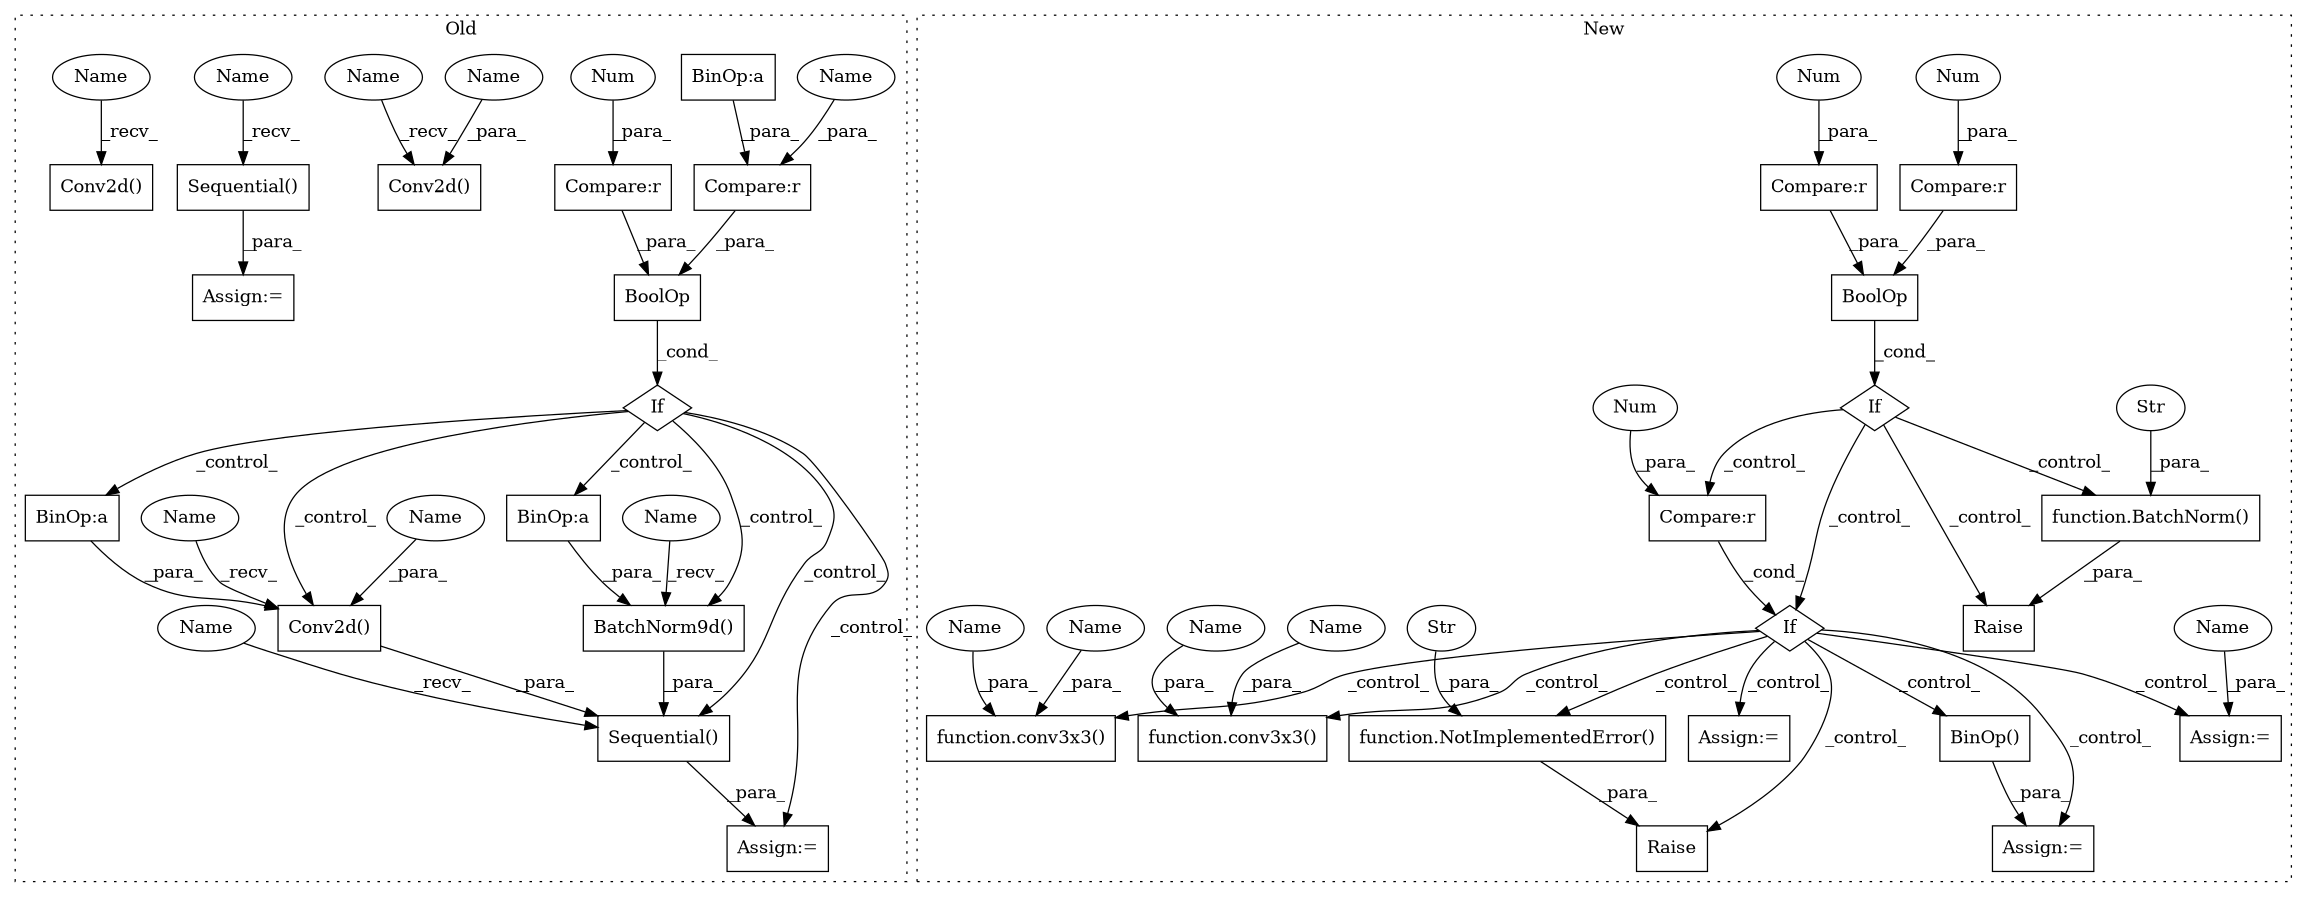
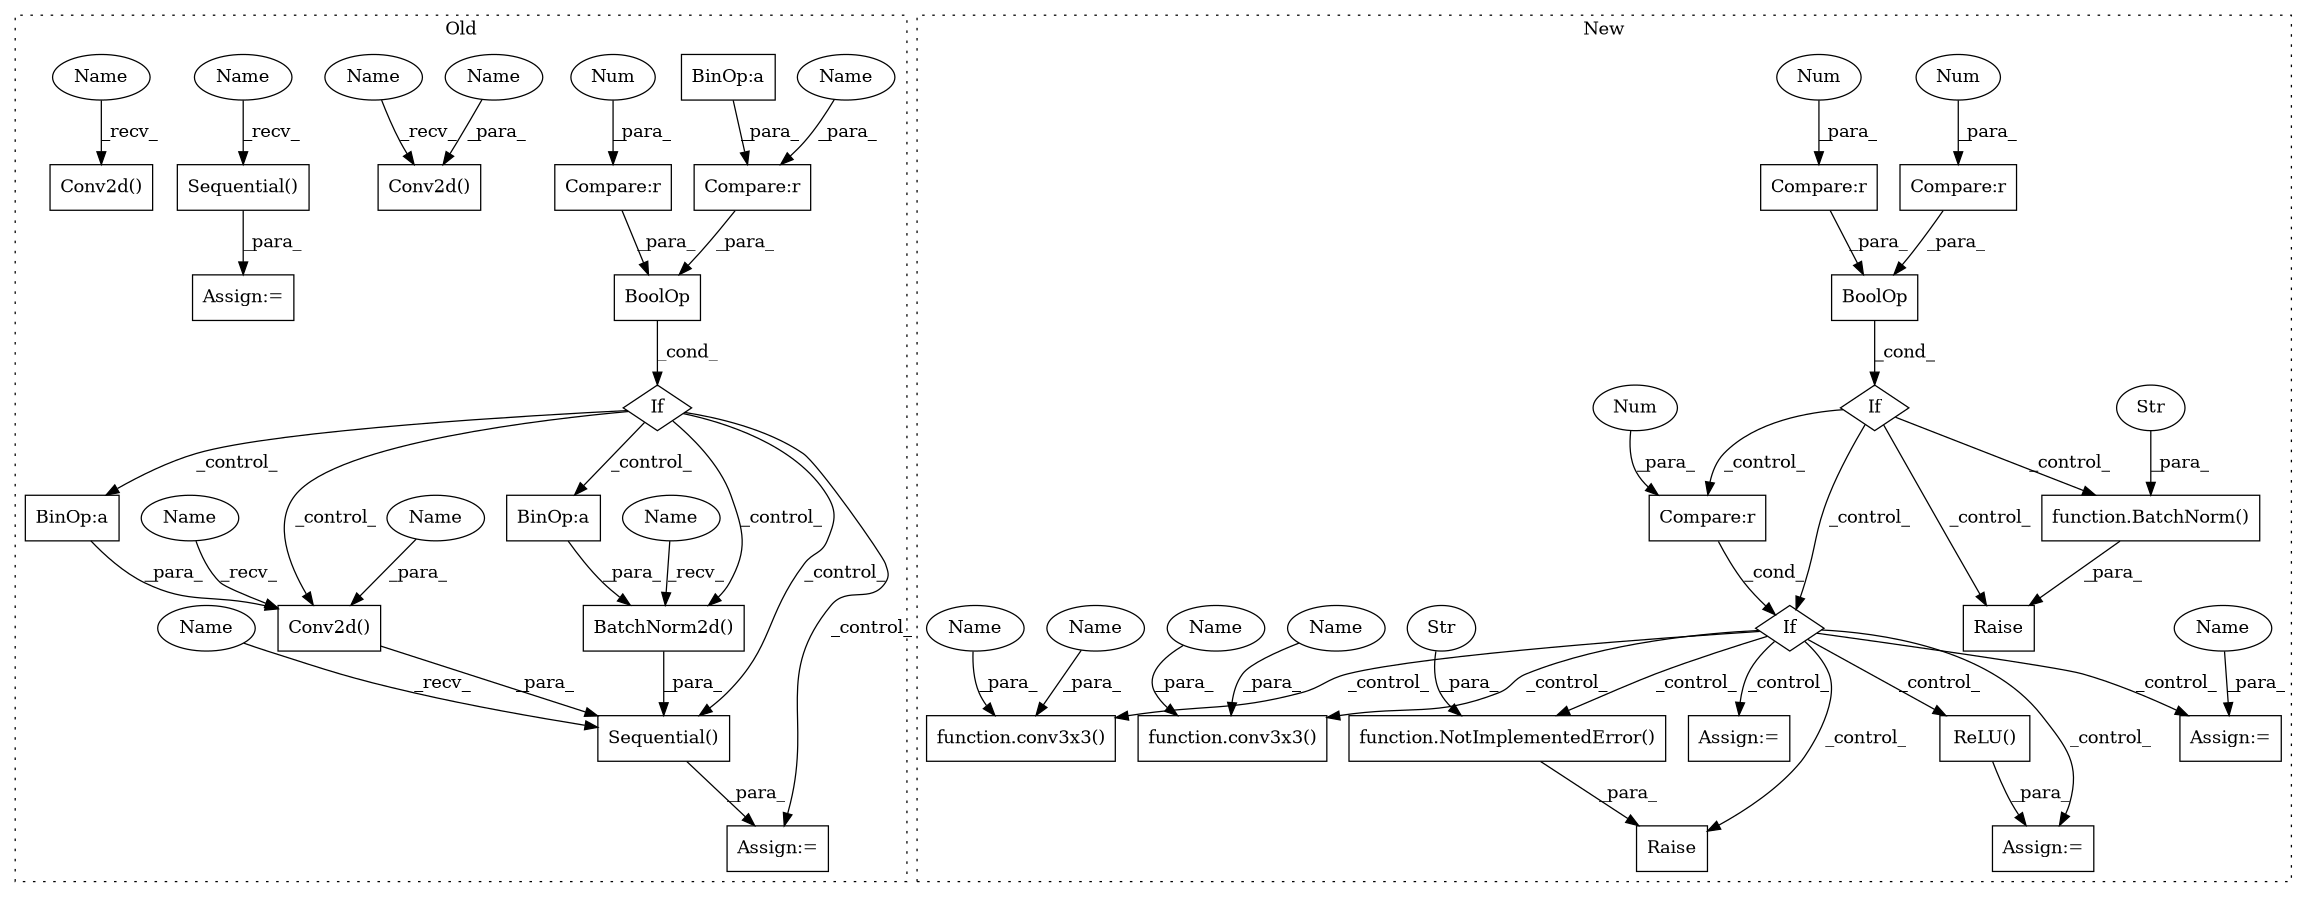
  digraph {
    node [a=87 l=2 s=645 shape=box]
    n1 [a=75 l=15 label="Sequential()"]
    n2 [a=75 l="10,54" label="Conv2d()" s="359,386"]
    n3 [a=75 l="10,43" label="Conv2d()" s="782,824"]
    n4 [a=68 l=3 label="Assign:=" s=748]
    n5 [a=75 l="10,49" label="Conv2d()" s="504,528"]
    n6 [a=96 l="3,14" label=If s="669,721" shape=diamond]
    n7 [a=82 l=1 label="BinOp:a" s=914]
    n8 [a=82 l=1 label="BinOp:a" s=817]
    n9 [a=72 l=49 label=BoolOp s=672]
    n10 [a=75 l="31,14" label="Sequential()" s="751,922"]
    n11 [a=40 l=34 label="Compare:r" s=687]
    n12 [a=40 l=11 label="Compare:r" s=672]
    n13 [a=76 l=1 label=Num s=682 shape=ellipse]
-   n14 [a=75 l="15,1" label="BatchNorm9d()" s="885,921"]
+   n14 [a=75 l="15,1" label="BatchNorm2d()" s="885,921"]
    n15 [a=68 l=3 label="Assign:=" s=642]
    n16 [a=82 l=1 label="BinOp:a" s=714]
    n17 [l=9 label=Name s=369 shape=ellipse]
    n18 [l=9 label=Name s=792 shape=ellipse]
    n19 [l=9 label=Name s=687 shape=ellipse]
    n20 [label=Name shape=ellipse]
    n21 [label=Name s=782 shape=ellipse]
    n22 [label=Name s=504 shape=ellipse]
    n23 [label=Name s=751 shape=ellipse]
    n24 [label=Name s=885 shape=ellipse]
    n25 [label=Name s=359 shape=ellipse]
    n26 [a=75 l="8,1" label="function.conv3x3()" s="2445,2477"]
    n27 [a=68 l=3 label="Assign:=" s=2698]
    n28 [a=96 l="3,14" label=If s="2106,2140" shape=diamond]
    n29 [a=75 l="20,1" label="function.NotImplementedError()" s="2269,2331"]
    n30 [a=96 l="3,14" label=If s="2234,2249" shape=diamond]
    n31 [a=40 l=16 label="Compare:r" s=2124]
    n32 [a=66 l=42 label=Str s=2289 shape=ellipse]
    n33 [a=72 l=31 label=BoolOp s=2109]
    n34 [a=40 l=12 label="Compare:r" s=2237]
    n35 [a=40 l=11 label="Compare:r" s=2109]
    n36 [a=91 l=6 label=Raise s=2263]
    n37 [a=75 l="8,1" label="function.conv3x3()" s="2580,2602"]
    n38 [a=91 l=6 label=Raise s=2154]
    n39 [a=76 l=1 label=Num s=2248 shape=ellipse]
    n40 [a=76 l=1 label=Num s=2119 shape=ellipse]
    n41 [a=76 label=Num s=2138 shape=ellipse]
    n42 [a=68 l=3 label="Assign:=" s=2534]
-   n43 [a=75 l=21 label="BinOp()" s=2537]
+   n43 [a=75 l=21 label="ReLU()" s=2537]
    n44 [a=68 l=3 label="Assign:=" s=2665]
    n45 [a=75 l="11,1" label="function.BatchNorm()" s="2160,2224"]
    n46 [a=66 l=53 label=Str s=2171 shape=ellipse]
    n47 [l=6 label=Name s=2463 shape=ellipse]
    n48 [l=6 label=Name s=2596 shape=ellipse]
    n49 [l=6 label=Name s=2588 shape=ellipse]
    n50 [l=6 label=Name s=2701 shape=ellipse]
    n51 [l=6 label=Name s=2471 shape=ellipse]
    subgraph cluster_1 {
      label=Old
      style=dotted
      n1
      n2
      n3
      n4
      n5
      n6
      n7
      n8
      n9
      n10
      n11
      n12
      n13
      n14
      n15
      n16
      n17
      n18
      n19
      n20
      n21
      n22
      n23
      n24
      n25
    }
    subgraph cluster_2 {
      label=New
      style=dotted
      n26
      n27
      n28
      n29
      n30
      n31
      n32
      n33
      n34
      n35
      n36
      n37
      n38
      n39
      n40
      n41
      n42
      n43
      n44
      n45
      n46
      n47
      n48
      n49
      n50
      n51
    }
    n1 -> n15 [label=_para_]
    n3 -> n10 [label=_para_]
    n6 -> n3 [label=_control_]
    n6 -> n4 [label=_control_]
    n6 -> n7 [label=_control_]
    n6 -> n8 [label=_control_]
    n6 -> n10 [label=_control_]
    n6 -> n14 [label=_control_]
    n7 -> n14 [label=_para_]
    n8 -> n3 [label=_para_]
    n9 -> n6 [label=_cond_]
    n10 -> n4 [label=_para_]
    n11 -> n9 [label=_para_]
    n12 -> n9 [label=_para_]
    n13 -> n12 [label=_para_]
    n14 -> n10 [label=_para_]
    n16 -> n11 [label=_para_]
    n17 -> n2 [label=_para_]
    n18 -> n3 [label=_para_]
    n19 -> n11 [label=_para_]
    n20 -> n1 [label=_recv_]
    n21 -> n3 [label=_recv_]
    n22 -> n5 [label=_recv_]
    n23 -> n10 [label=_recv_]
    n24 -> n14 [label=_recv_]
    n25 -> n2 [label=_recv_]
    n28 -> n30 [label=_control_]
    n28 -> n34 [label=_control_]
    n28 -> n38 [label=_control_]
    n28 -> n45 [label=_control_]
    n29 -> n36 [label=_para_]
    n30 -> n26 [label=_control_]
    n30 -> n27 [label=_control_]
    n30 -> n29 [label=_control_]
    n30 -> n36 [label=_control_]
    n30 -> n37 [label=_control_]
    n30 -> n42 [label=_control_]
    n30 -> n43 [label=_control_]
    n30 -> n44 [label=_control_]
    n31 -> n33 [label=_para_]
    n32 -> n29 [label=_para_]
    n33 -> n28 [label=_cond_]
    n34 -> n30 [label=_cond_]
    n35 -> n33 [label=_para_]
    n39 -> n34 [label=_para_]
    n40 -> n35 [label=_para_]
    n41 -> n31 [label=_para_]
    n43 -> n42 [label=_para_]
    n45 -> n38 [label=_para_]
    n46 -> n45 [label=_para_]
    n47 -> n26 [label=_para_]
    n48 -> n37 [label=_para_]
    n49 -> n37 [label=_para_]
    n50 -> n27 [label=_para_]
    n51 -> n26 [label=_para_]
  }
